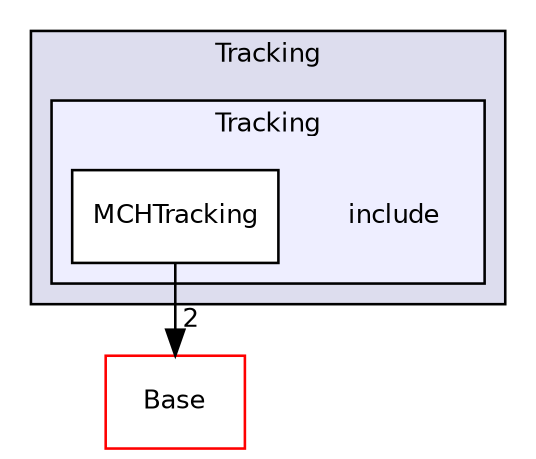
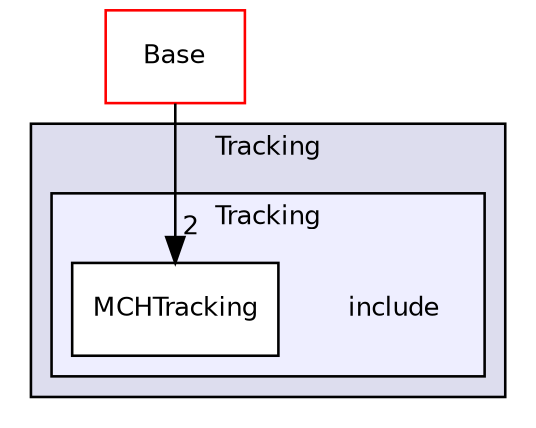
  digraph {
    compound=true
    node [fontname=Helvetica fontsize=10 shape=box]
    n1 [label=include shape=plaintext]
    n2 [color=black fillcolor=white label=MCHTracking style=filled]
    n3 [color=red label=Base]
    subgraph cluster_1 {
      bgcolor="#ddddee"
      fontname=Helvetica
      fontsize=10
      label=Tracking
      pencolor=black
      subgraph cluster_2 {
        bgcolor="#eeeeff"
        fontname=Helvetica
        fontsize=10
        pencolor=black
        n1
        n2
      }
    }
-   n2 -> n3 [headlabel=2 labeldistance=1.5 labelfontname=Helvetica labelfontsize=10]
+   n3 -> n2 [headlabel=2 labeldistance=1.5 labelfontname=Helvetica labelfontsize=10]
  }
